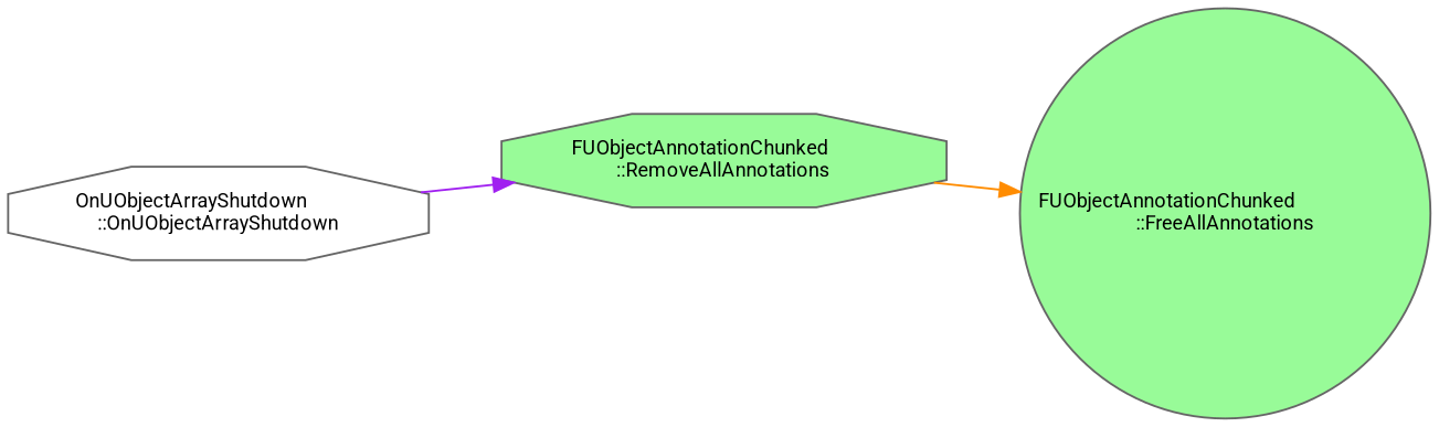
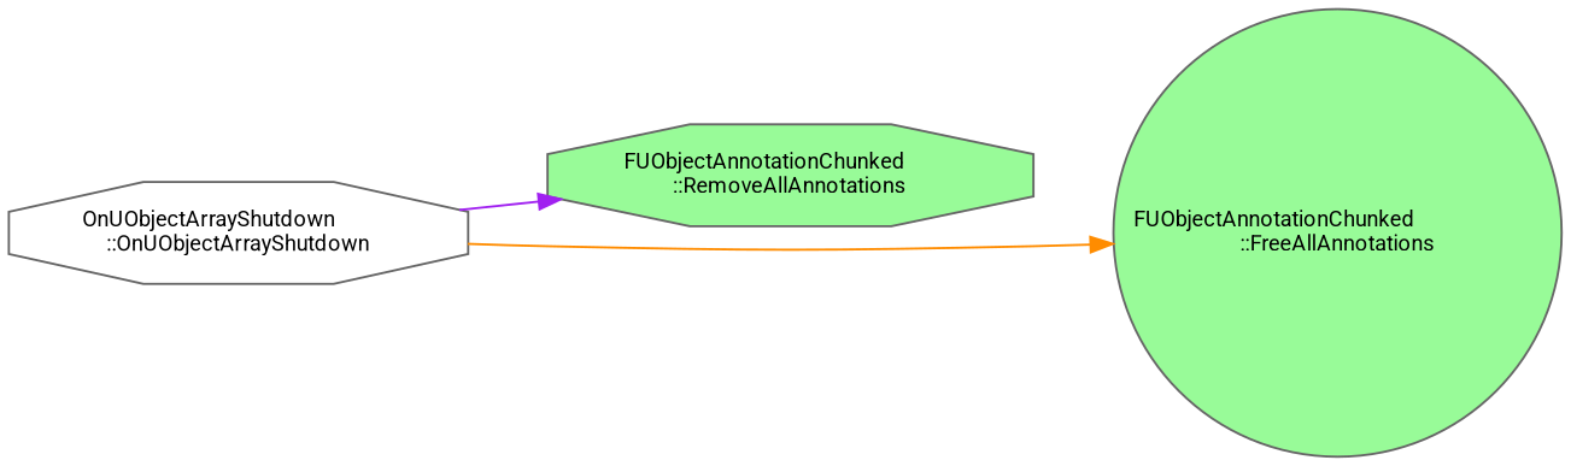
  digraph {
    fontname=Roboto
    rankdir=LR
    node [color=grey40 fillcolor=palegreen fontname=Roboto fontsize=10 shape=octagon style=filled]
    edge [fontname=Roboto fontsize=10 labelfontname=Helvetica labelfontsize=10 style=solid]
    n1 [color=gray40 fillcolor=white fontcolor=black height=0.2 label="OnUObjectArrayShutdown\l::OnUObjectArrayShutdown" width=0.4]
    n2 [height=0.2 label="FUObjectAnnotationChunked\l::RemoveAllAnnotations" width=0.4]
    n3 [height=0.2 label="FUObjectAnnotationChunked\l::FreeAllAnnotations" shape=circle width=0.4]
    n1 -> n2 [color=purple]
-   n2 -> n3 [color=darkorange]
+   n1 -> n3 [color=darkorange]
  }
